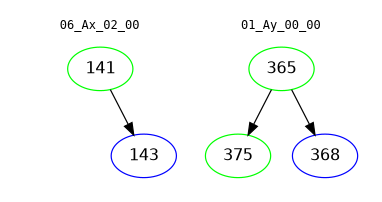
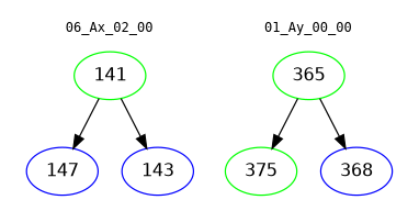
  digraph {
    fontname="DejaVu Sans Mono"
    node [color=green fontname="DejaVu Sans Mono"]
    edge [color=black fontname="DejaVu Sans Mono"]
    n1 [label=141]
+   n2 [color=blue label=147]
    n3 [color=blue label=143]
    n4 [label=365]
    n5 [label=375]
    n6 [color=blue label=368]
    subgraph cluster_1 {
      color=white
      fontsize=10
      label="06_Ax_02_00"
      n1
+     n2
      n3
    }
    subgraph cluster_2 {
      color=white
      fontsize=10
      label="01_Ay_00_00"
      n4
      n5
      n6
    }
+   n1 -> n2
    n1 -> n3
    n4 -> n5
    n4 -> n6
  }
